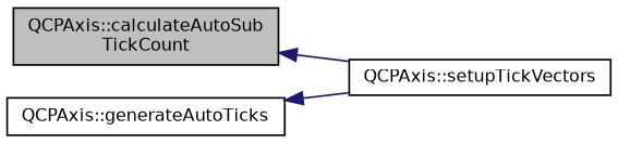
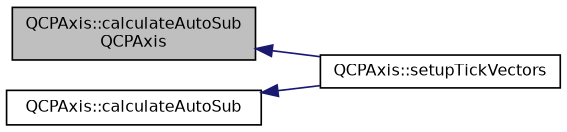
  digraph {
    rankdir=LR
    node [color=black fillcolor=white fontname=Helvetica fontsize=10 shape=record style=filled]
    edge [color=midnightblue dir=back fontname=Helvetica fontsize=10 labelfontname=Helvetica labelfontsize=10 style=solid]
-   n1 [fillcolor=grey75 fontcolor=black height=0.2 label="QCPAxis::calculateAutoSub\lTickCount" width=0.4]
+   n1 [fillcolor=grey75 fontcolor=black height=0.2 label="QCPAxis::calculateAutoSub\lQCPAxis" width=0.4]
    n2 [height=0.2 label="QCPAxis::setupTickVectors" width=0.4]
-   n3 [height=0.2 label="QCPAxis::generateAutoTicks" width=0.4]
+   n3 [height=0.2 label="QCPAxis::calculateAutoSub" width=0.4]
    n1 -> n2
    n3 -> n2
  }
